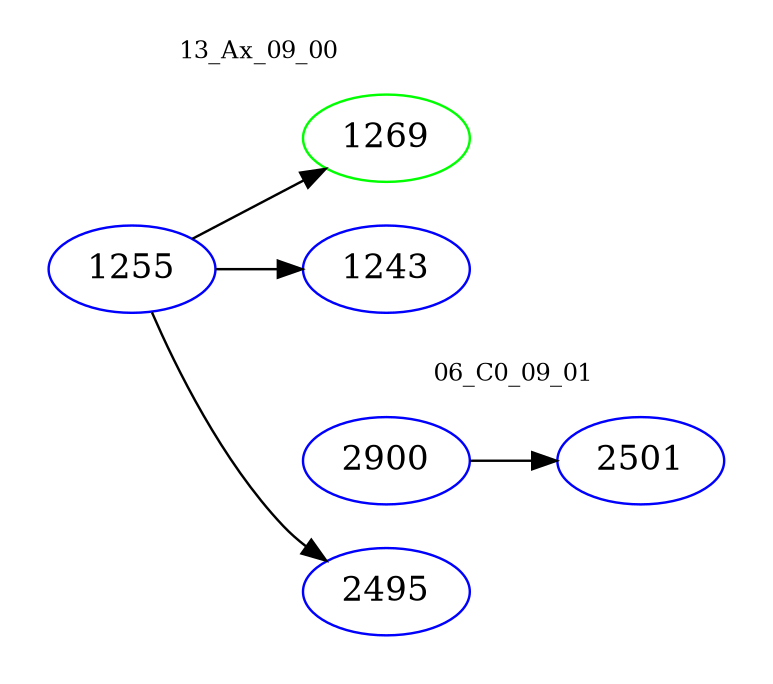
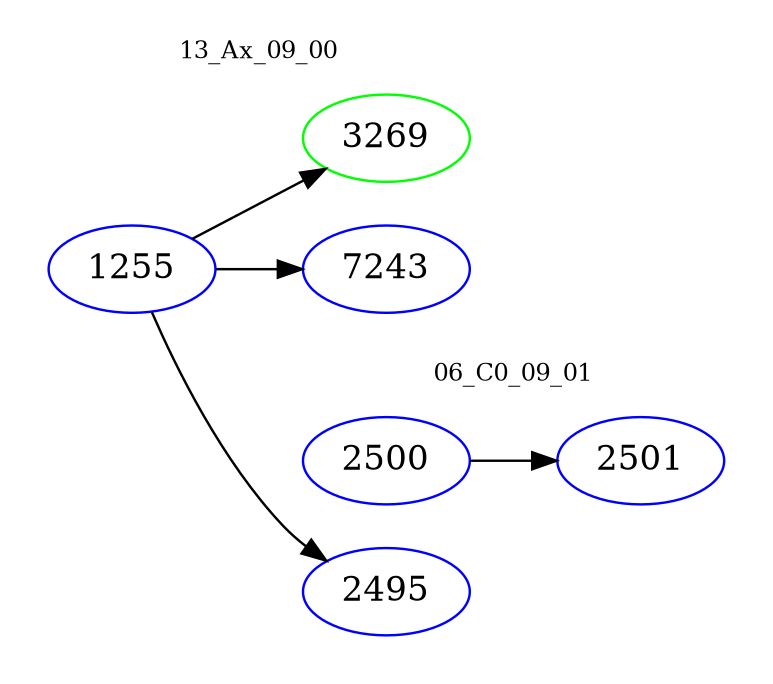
  digraph {
    rankdir=LR
    node [color=blue]
    edge [color=black]
    n1 [label=1255]
-   n2 [label=1243]
-   n3 [color=green label=1269]
-   n4 [label=2900]
+   n2 [label=7243]
+   n3 [color=green label=3269]
+   n4 [label=2500]
    n5 [label=2495]
    n6 [label=2501]
    subgraph cluster_1 {
      color=white
      fontsize=10
      label="13_Ax_09_00"
      n1
      n2
      n3
    }
    subgraph cluster_2 {
      color=white
      fontsize=10
      label="06_C0_09_01"
      n4
      n5
      n6
    }
    n1 -> n2
    n1 -> n3
    n1 -> n5
    n4 -> n6
  }
